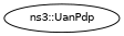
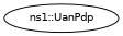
  digraph {
    rankdir=TB
-   n1 [color=black fillcolor=white fontname=Helvetica fontsize=10 height=0.2 label="ns3::UanPdp" shape=ellipse style=filled width=0.4]
+   n1 [color=black fillcolor=white fontname=Helvetica fontsize=10 height=0.2 label="ns1::UanPdp" shape=ellipse style=filled width=0.4]
  }
